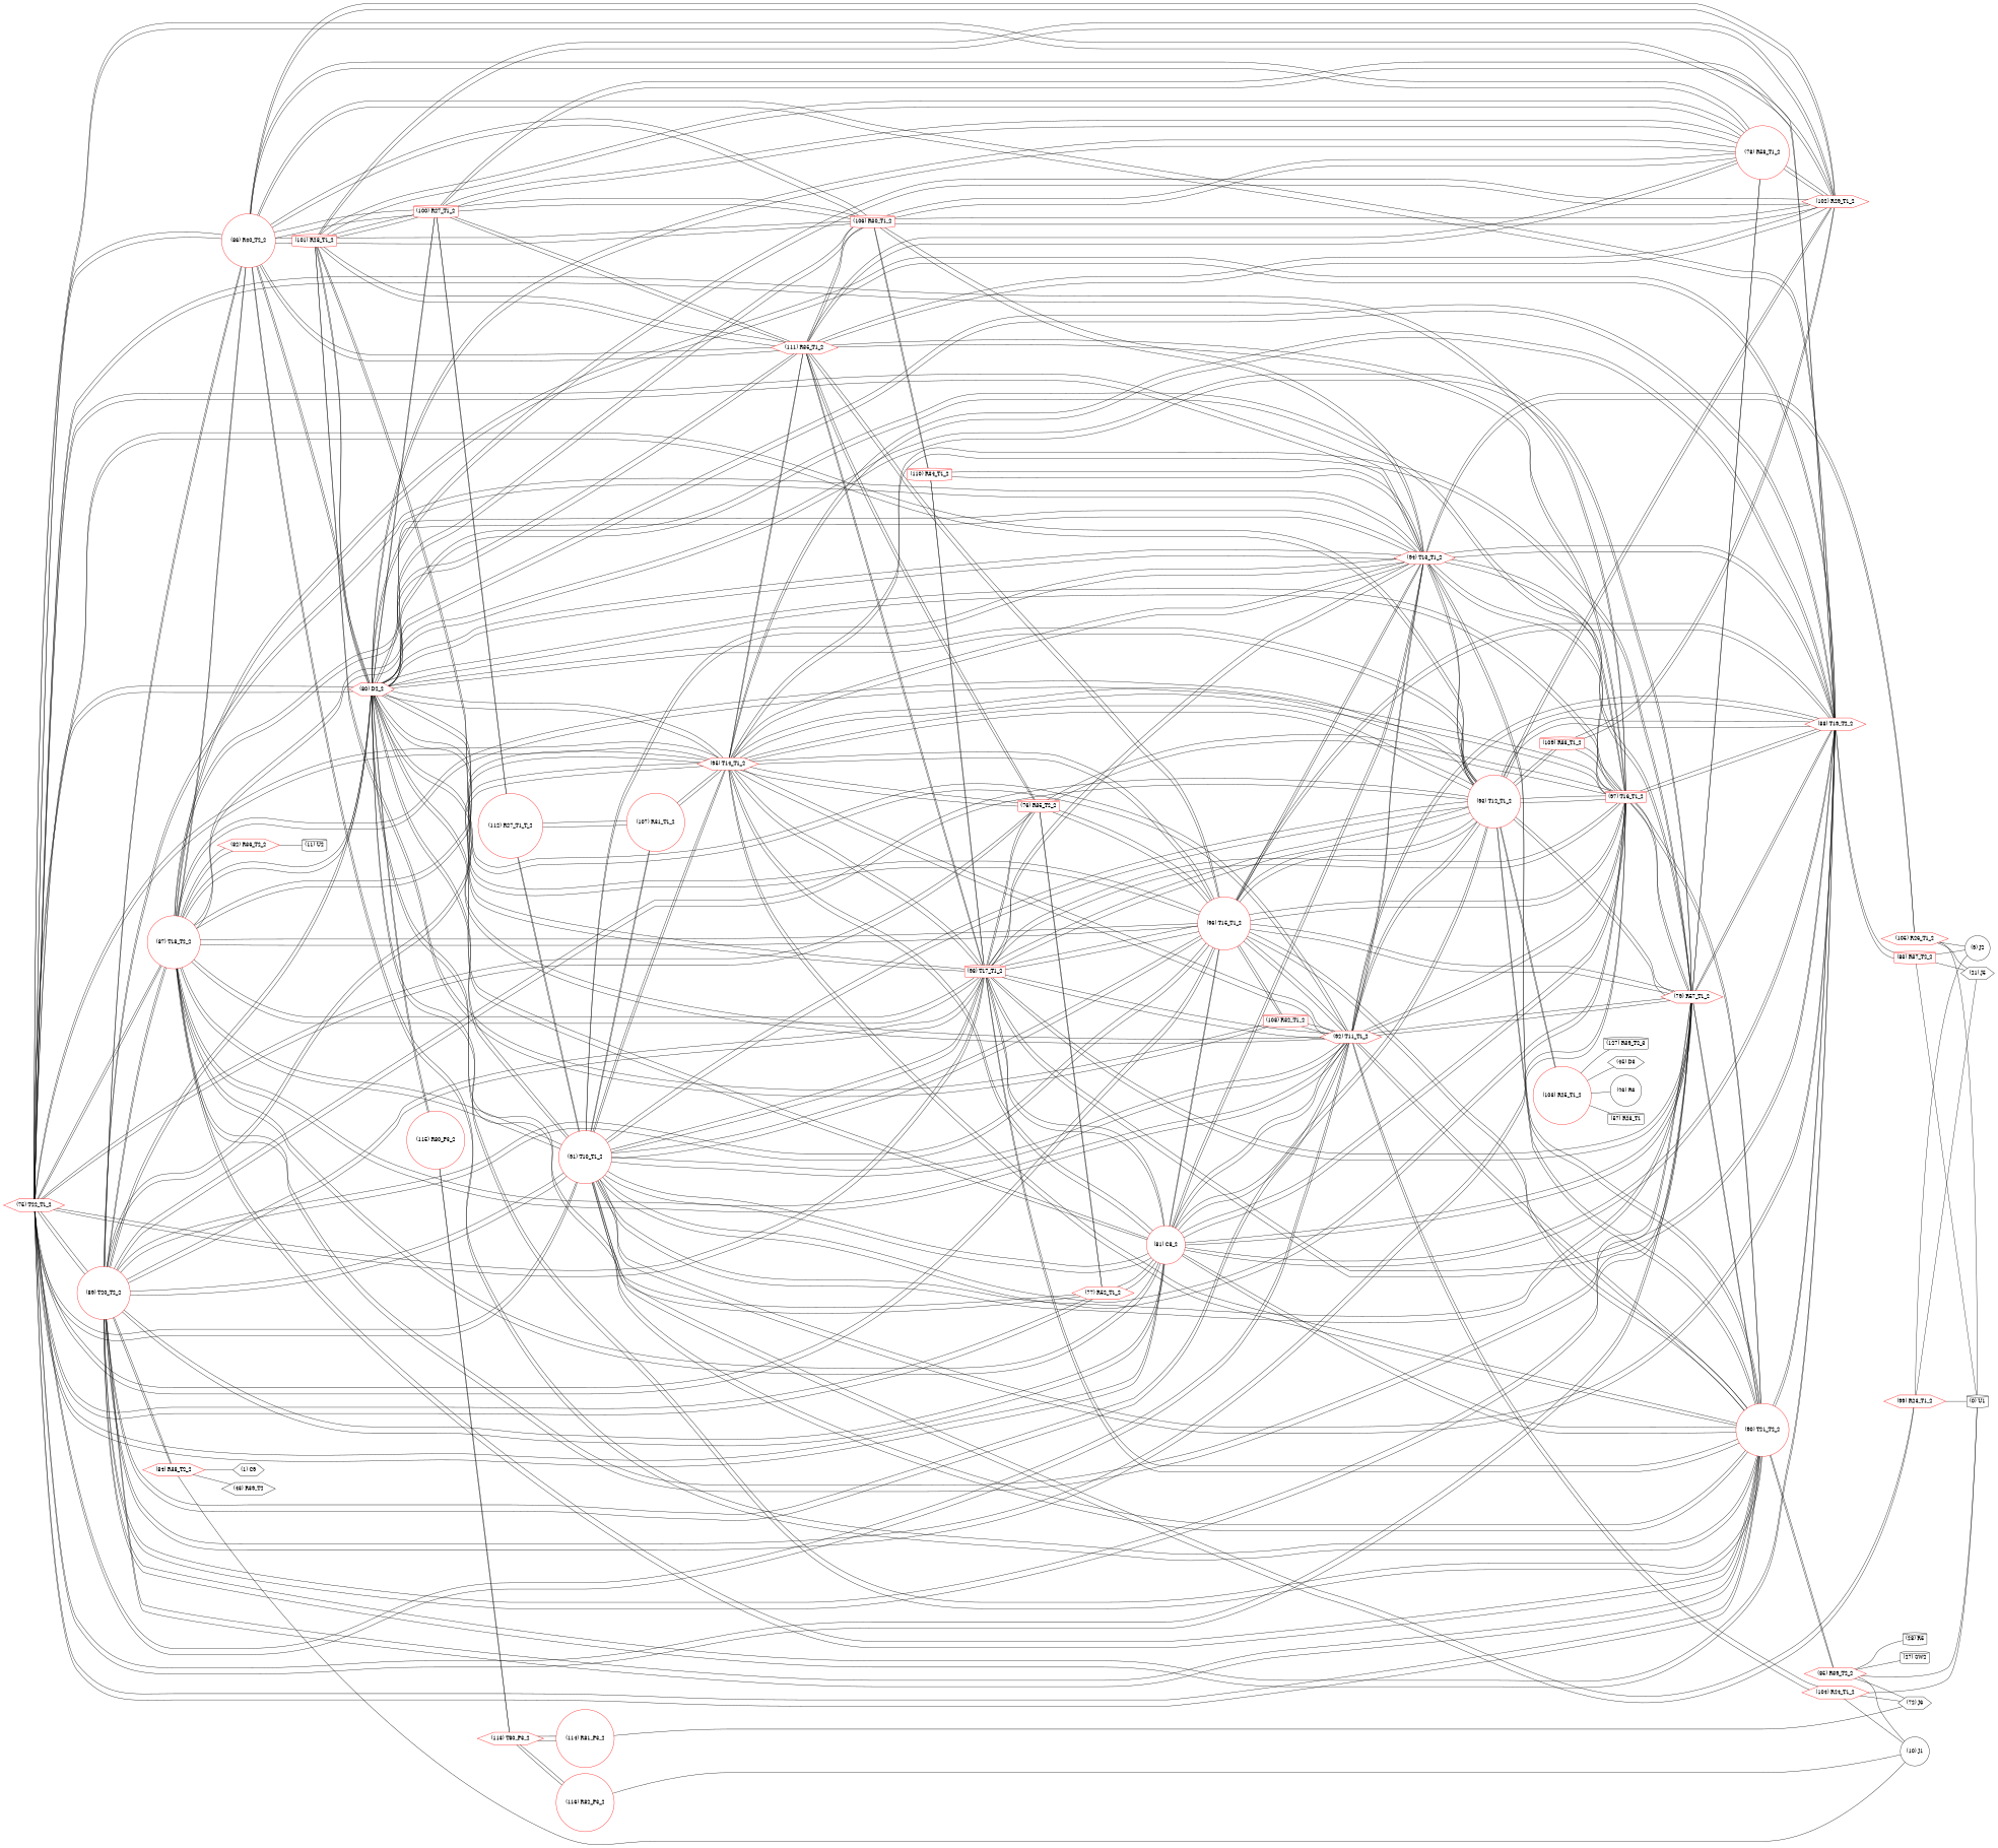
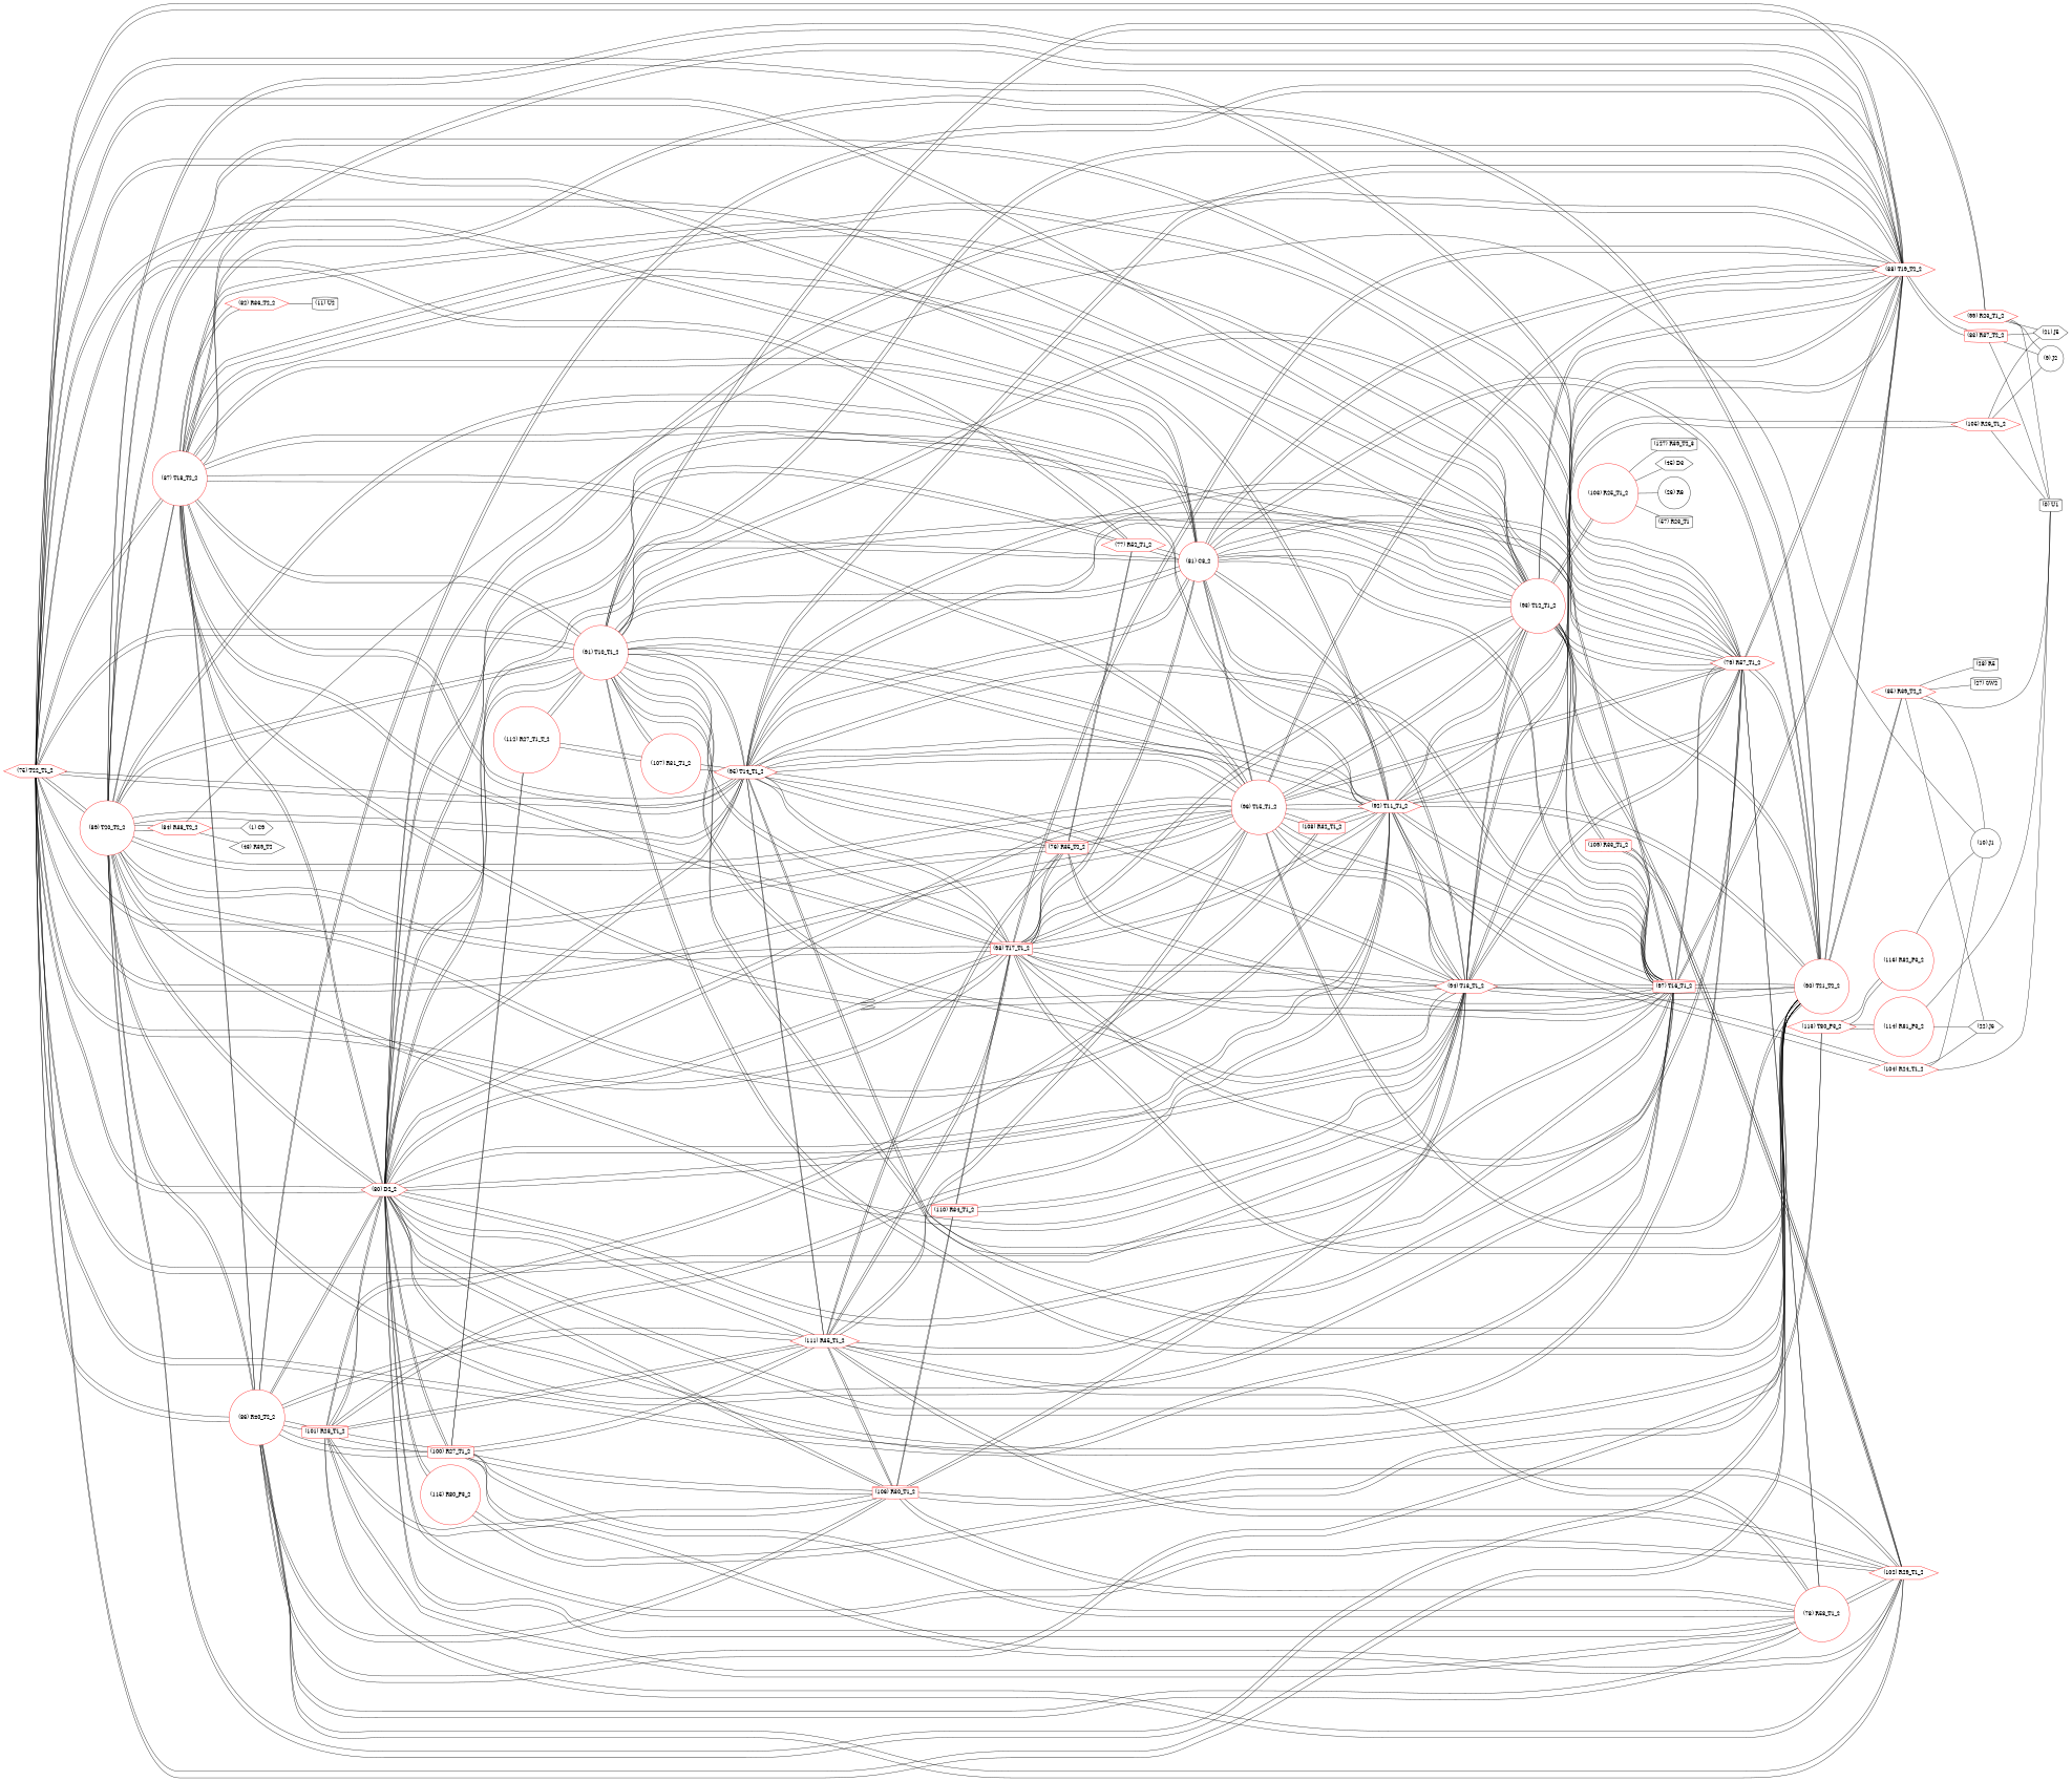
  graph {
    rankdir=LR
    node [color=red shape=hexagon]
    n1 [label="(75) T22_T1_2"]
    n2 [label="(89) T20_T2_2" shape=circle]
    n3 [label="(87) T18_T2_2" shape=circle]
    n4 [label="(88) T19_T2_2"]
    n5 [label="(90) T21_T2_2" shape=circle]
    n6 [label="(79) R57_T1_2"]
    n7 [label="(80) D2_2"]
    n8 [label="(92) T11_T1_2"]
    n9 [label="(97) T16_T1_2" shape=cylinder]
    n10 [label="(98) T17_T1_2" shape=cylinder]
    n11 [label="(91) T10_T1_2" shape=circle]
    n12 [label="(93) T12_T1_2" shape=circle]
    n13 [label="(94) T13_T1_2"]
    n14 [label="(95) T14_T1_2"]
    n15 [label="(96) T15_T1_2" shape=circle]
    n16 [label="(81) C8_2" shape=circle]
    n17 [label="(86) R40_T2_2" shape=circle]
    n18 [label="(77) R52_T1_2"]
    n19 [label="(76) R35_T2_2" shape=cylinder]
    n20 [label="(84) R38_T2_2"]
    n21 [label="(82) R36_T2_2"]
    n22 [label="(83) R37_T2_2" shape=cylinder]
    n23 [label="(85) R39_T2_2"]
    n24 [label="(78) R58_T1_2" shape=circle]
    n25 [label="(111) R35_T1_2"]
    n26 [label="(102) R29_T1_2"]
    n27 [label="(106) R30_T1_2" shape=cylinder]
    n28 [label="(100) R27_T1_2" shape=cylinder]
    n29 [label="(101) R28_T1_2" shape=cylinder]
    n30 [label="(115) R80_P3_2" shape=circle]
    n31 [label="(104) R24_T1_2"]
    n32 [label="(108) R32_T1_2" shape=cylinder]
    n33 [label="(109) R33_T1_2" shape=cylinder]
    n34 [label="(110) R34_T1_2" shape=cylinder]
    n35 [label="(99) R23_T1_2"]
    n36 [label="(107) R31_T1_2" shape=circle]
    n37 [label="(112) R27_T1_T_2" shape=circle]
    n38 [label="(103) R25_T1_2" shape=circle]
    n39 [label="(105) R26_T1_2"]
    n40 [label="(1) C9" color=""]
    n41 [label="(43) R39_T2" color=""]
    n42 [label="(10) J1" shape=circle color=""]
    n43 [label="(11) U2" shape=cylinder color=""]
    n44 [label="(21) J5" color=""]
    n45 [label="(0) U1" shape=cylinder color=""]
    n46 [label="(9) J2" shape=circle color=""]
    n47 [label="(28) R5" shape=cylinder color=""]
-   n48 [label="(72) J6" color=""]
+   n48 [label="(22) J6" color=""]
    n49 [label="(27) SW2" shape=cylinder color=""]
    n50 [label="(113) T80_P3_2"]
    n51 [label="(45) D3" color=""]
    n52 [label="(26) R6" shape=circle color=""]
    n53 [label="(57) R23_T1" shape=cylinder color=""]
    n54 [label="(127) R39_T2_3" shape=cylinder color=""]
    n55 [label="(114) R81_P3_2" shape=circle]
    n56 [label="(116) R82_P3_2" shape=circle]
    n1 -- n2
    n1 -- n3
    n1 -- n4
    n1 -- n5
    n1 -- n6
    n1 -- n7
    n1 -- n8
    n1 -- n9
    n1 -- n10
    n1 -- n11
    n1 -- n12
    n1 -- n13
    n1 -- n14
    n1 -- n15
    n1 -- n16
    n1 -- n17
    n1 -- n18
    n1 -- n19
    n2 -- n1
    n2 -- n3
    n2 -- n4
    n2 -- n5
    n2 -- n6
    n2 -- n7
    n2 -- n8
    n2 -- n9
    n2 -- n10
    n2 -- n11
    n2 -- n12
    n2 -- n13
    n2 -- n14
    n2 -- n15
    n2 -- n16
    n2 -- n17
    n2 -- n20
    n3 -- n1
    n3 -- n2
    n3 -- n4
    n3 -- n5
    n3 -- n6
    n3 -- n7
    n3 -- n8
    n3 -- n9
    n3 -- n10
    n3 -- n11
    n3 -- n12
    n3 -- n13
    n3 -- n14
    n3 -- n15
    n3 -- n16
    n3 -- n17
    n3 -- n21
    n4 -- n1
    n4 -- n2
    n4 -- n3
    n4 -- n5
    n4 -- n6
    n4 -- n7
    n4 -- n8
    n4 -- n9
    n4 -- n10
    n4 -- n11
    n4 -- n12
    n4 -- n13
    n4 -- n14
    n4 -- n15
    n4 -- n16
    n4 -- n17
    n4 -- n22
    n5 -- n1
    n5 -- n2
    n5 -- n3
    n5 -- n4
    n5 -- n6
    n5 -- n7
    n5 -- n8
    n5 -- n9
    n5 -- n10
    n5 -- n11
    n5 -- n12
    n5 -- n13
    n5 -- n14
    n5 -- n15
    n5 -- n16
    n5 -- n17
    n5 -- n23
    n6 -- n1
    n6 -- n2
    n6 -- n3
    n6 -- n4
    n6 -- n5
    n6 -- n7
    n6 -- n8
    n6 -- n9
    n6 -- n10
    n6 -- n11
    n6 -- n12
    n6 -- n13
    n6 -- n14
    n6 -- n15
    n6 -- n16
    n6 -- n24
    n7 -- n1
    n7 -- n2
    n7 -- n3
    n7 -- n4
    n7 -- n5
    n7 -- n6
    n7 -- n8
    n7 -- n9
    n7 -- n10
    n7 -- n11
    n7 -- n12
    n7 -- n13
    n7 -- n14
    n7 -- n15
    n7 -- n16
    n7 -- n17
    n7 -- n18
    n7 -- n24
    n7 -- n25
    n7 -- n26
    n7 -- n27
    n7 -- n28
    n7 -- n29
    n7 -- n30
    n8 -- n1
    n8 -- n2
    n8 -- n3
    n8 -- n4
    n8 -- n5
    n8 -- n6
    n8 -- n7
    n8 -- n9
    n8 -- n10
    n8 -- n11
    n8 -- n12
    n8 -- n13
    n8 -- n14
    n8 -- n15
    n8 -- n16
    n8 -- n29
    n8 -- n31
    n8 -- n32
    n9 -- n1
    n9 -- n2
    n9 -- n3
    n9 -- n4
    n9 -- n5
    n9 -- n6
    n9 -- n7
    n9 -- n8
    n9 -- n10
    n9 -- n11
    n9 -- n12
    n9 -- n13
    n9 -- n14
    n9 -- n15
    n9 -- n16
    n9 -- n19
    n9 -- n25
    n9 -- n33
    n10 -- n1
    n10 -- n2
    n10 -- n3
    n10 -- n4
    n10 -- n5
    n10 -- n6
    n10 -- n7
    n10 -- n8
    n10 -- n9
    n10 -- n11
    n10 -- n12
    n10 -- n13
    n10 -- n14
    n10 -- n15
    n10 -- n16
    n10 -- n19
    n10 -- n25
    n10 -- n34
    n11 -- n1
    n11 -- n2
    n11 -- n3
    n11 -- n4
    n11 -- n5
    n11 -- n6
    n11 -- n7
    n11 -- n8
    n11 -- n9
    n11 -- n10
    n11 -- n12
    n11 -- n13
    n11 -- n14
    n11 -- n15
    n11 -- n16
    n11 -- n35
    n11 -- n36
    n11 -- n37
    n12 -- n1
    n12 -- n2
    n12 -- n3
    n12 -- n4
    n12 -- n5
    n12 -- n6
    n12 -- n7
    n12 -- n8
    n12 -- n9
    n12 -- n10
    n12 -- n11
    n12 -- n13
    n12 -- n14
    n12 -- n15
    n12 -- n16
    n12 -- n26
    n12 -- n33
    n12 -- n38
    n13 -- n1
    n13 -- n2
    n13 -- n3
    n13 -- n4
    n13 -- n5
    n13 -- n6
    n13 -- n7
    n13 -- n8
    n13 -- n9
    n13 -- n10
    n13 -- n11
    n13 -- n12
    n13 -- n14
    n13 -- n15
    n13 -- n16
    n13 -- n27
    n13 -- n34
    n13 -- n39
    n14 -- n1
    n14 -- n2
    n14 -- n3
    n14 -- n4
    n14 -- n5
    n14 -- n6
    n14 -- n7
    n14 -- n8
    n14 -- n9
    n14 -- n10
    n14 -- n11
    n14 -- n12
    n14 -- n13
    n14 -- n15
    n14 -- n16
    n14 -- n19
    n14 -- n25
    n14 -- n36
    n15 -- n1
    n15 -- n2
    n15 -- n3
    n15 -- n4
    n15 -- n5
    n15 -- n6
    n15 -- n7
    n15 -- n8
    n15 -- n9
    n15 -- n10
    n15 -- n11
    n15 -- n12
    n15 -- n13
    n15 -- n14
    n15 -- n16
    n15 -- n19
    n15 -- n25
    n15 -- n32
    n16 -- n1
    n16 -- n2
    n16 -- n3
    n16 -- n4
    n16 -- n5
    n16 -- n6
    n16 -- n7
    n16 -- n8
    n16 -- n9
    n16 -- n10
    n16 -- n11
    n16 -- n12
    n16 -- n13
    n16 -- n14
    n16 -- n15
    n16 -- n18
    n17 -- n1
    n17 -- n2
    n17 -- n3
    n17 -- n4
    n17 -- n5
    n17 -- n7
    n17 -- n24
    n17 -- n25
    n17 -- n26
    n17 -- n27
    n17 -- n28
    n17 -- n29
    n18 -- n1
    n18 -- n7
    n18 -- n16
    n18 -- n19
    n19 -- n1
    n19 -- n9
    n19 -- n10
    n19 -- n14
    n19 -- n15
    n19 -- n18
    n19 -- n25
    n20 -- n2
    n20 -- n40
    n20 -- n41
    n20 -- n42
    n21 -- n3
    n21 -- n43
    n22 -- n4
    n22 -- n44
    n22 -- n45
    n22 -- n46
    n23 -- n5
    n23 -- n42
    n23 -- n45
    n23 -- n47
    n23 -- n48
    n23 -- n49
    n24 -- n6
    n24 -- n7
    n24 -- n17
    n24 -- n25
    n24 -- n26
    n24 -- n27
    n24 -- n28
    n24 -- n29
    n25 -- n7
    n25 -- n9
    n25 -- n10
    n25 -- n14
    n25 -- n15
    n25 -- n17
    n25 -- n19
    n25 -- n24
    n25 -- n26
    n25 -- n27
    n25 -- n28
    n25 -- n29
    n26 -- n7
    n26 -- n12
    n26 -- n17
    n26 -- n24
    n26 -- n25
    n26 -- n27
    n26 -- n28
    n26 -- n29
    n26 -- n33
    n27 -- n7
    n27 -- n13
    n27 -- n17
    n27 -- n24
    n27 -- n25
    n27 -- n26
    n27 -- n28
    n27 -- n29
    n27 -- n34
    n28 -- n7
    n28 -- n17
    n28 -- n24
    n28 -- n25
    n28 -- n26
    n28 -- n27
    n28 -- n29
    n28 -- n37
    n29 -- n7
    n29 -- n8
    n29 -- n17
    n29 -- n24
    n29 -- n25
    n29 -- n26
    n29 -- n27
    n29 -- n28
    n29 -- n32
    n30 -- n7
    n30 -- n50
    n31 -- n8
    n31 -- n42
    n31 -- n45
    n31 -- n48
    n32 -- n8
    n32 -- n15
    n32 -- n29
    n33 -- n9
    n33 -- n12
    n33 -- n26
    n34 -- n10
    n34 -- n13
    n34 -- n27
    n35 -- n11
    n35 -- n44
    n35 -- n45
    n35 -- n46
    n36 -- n11
    n36 -- n14
    n36 -- n37
    n37 -- n11
    n37 -- n28
    n37 -- n36
    n38 -- n12
    n38 -- n51
    n38 -- n52
    n38 -- n53
    n38 -- n54
    n39 -- n13
    n39 -- n44
    n39 -- n45
    n39 -- n46
    n50 -- n30
    n50 -- n55
    n50 -- n56
+   n55 -- n45
    n55 -- n48
    n55 -- n50
    n56 -- n42
    n56 -- n50
  }
